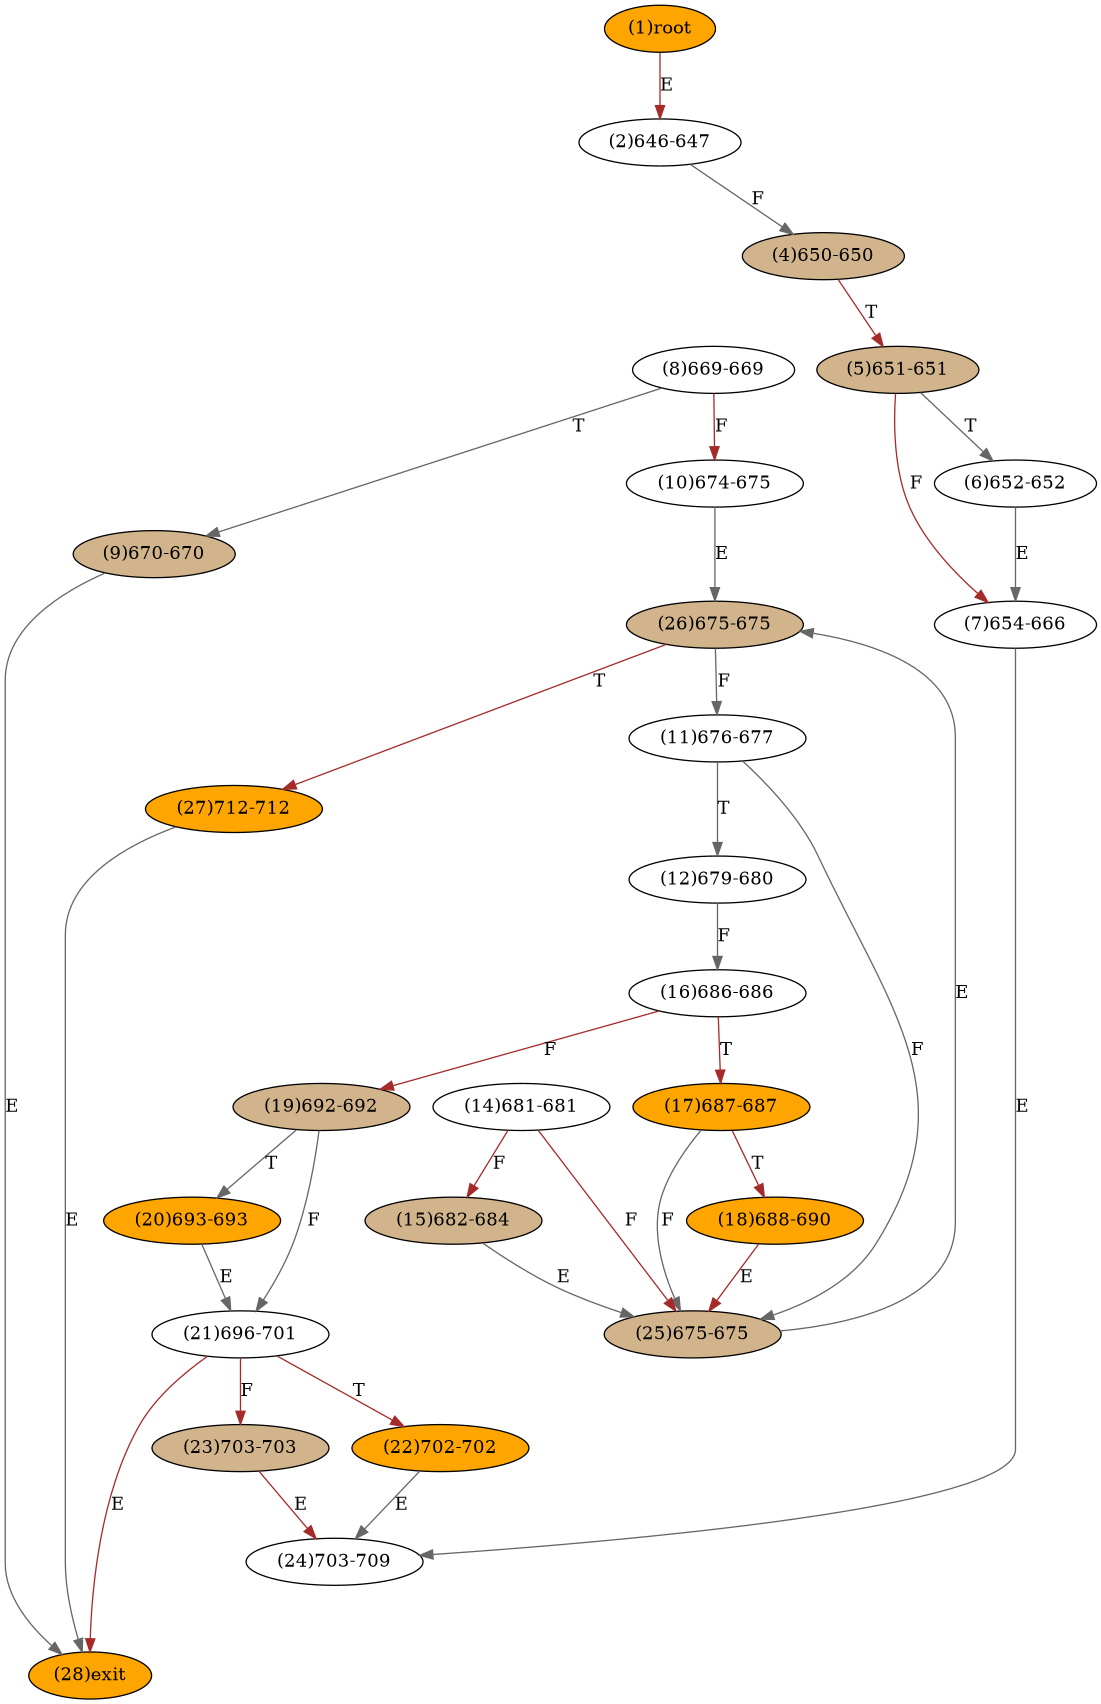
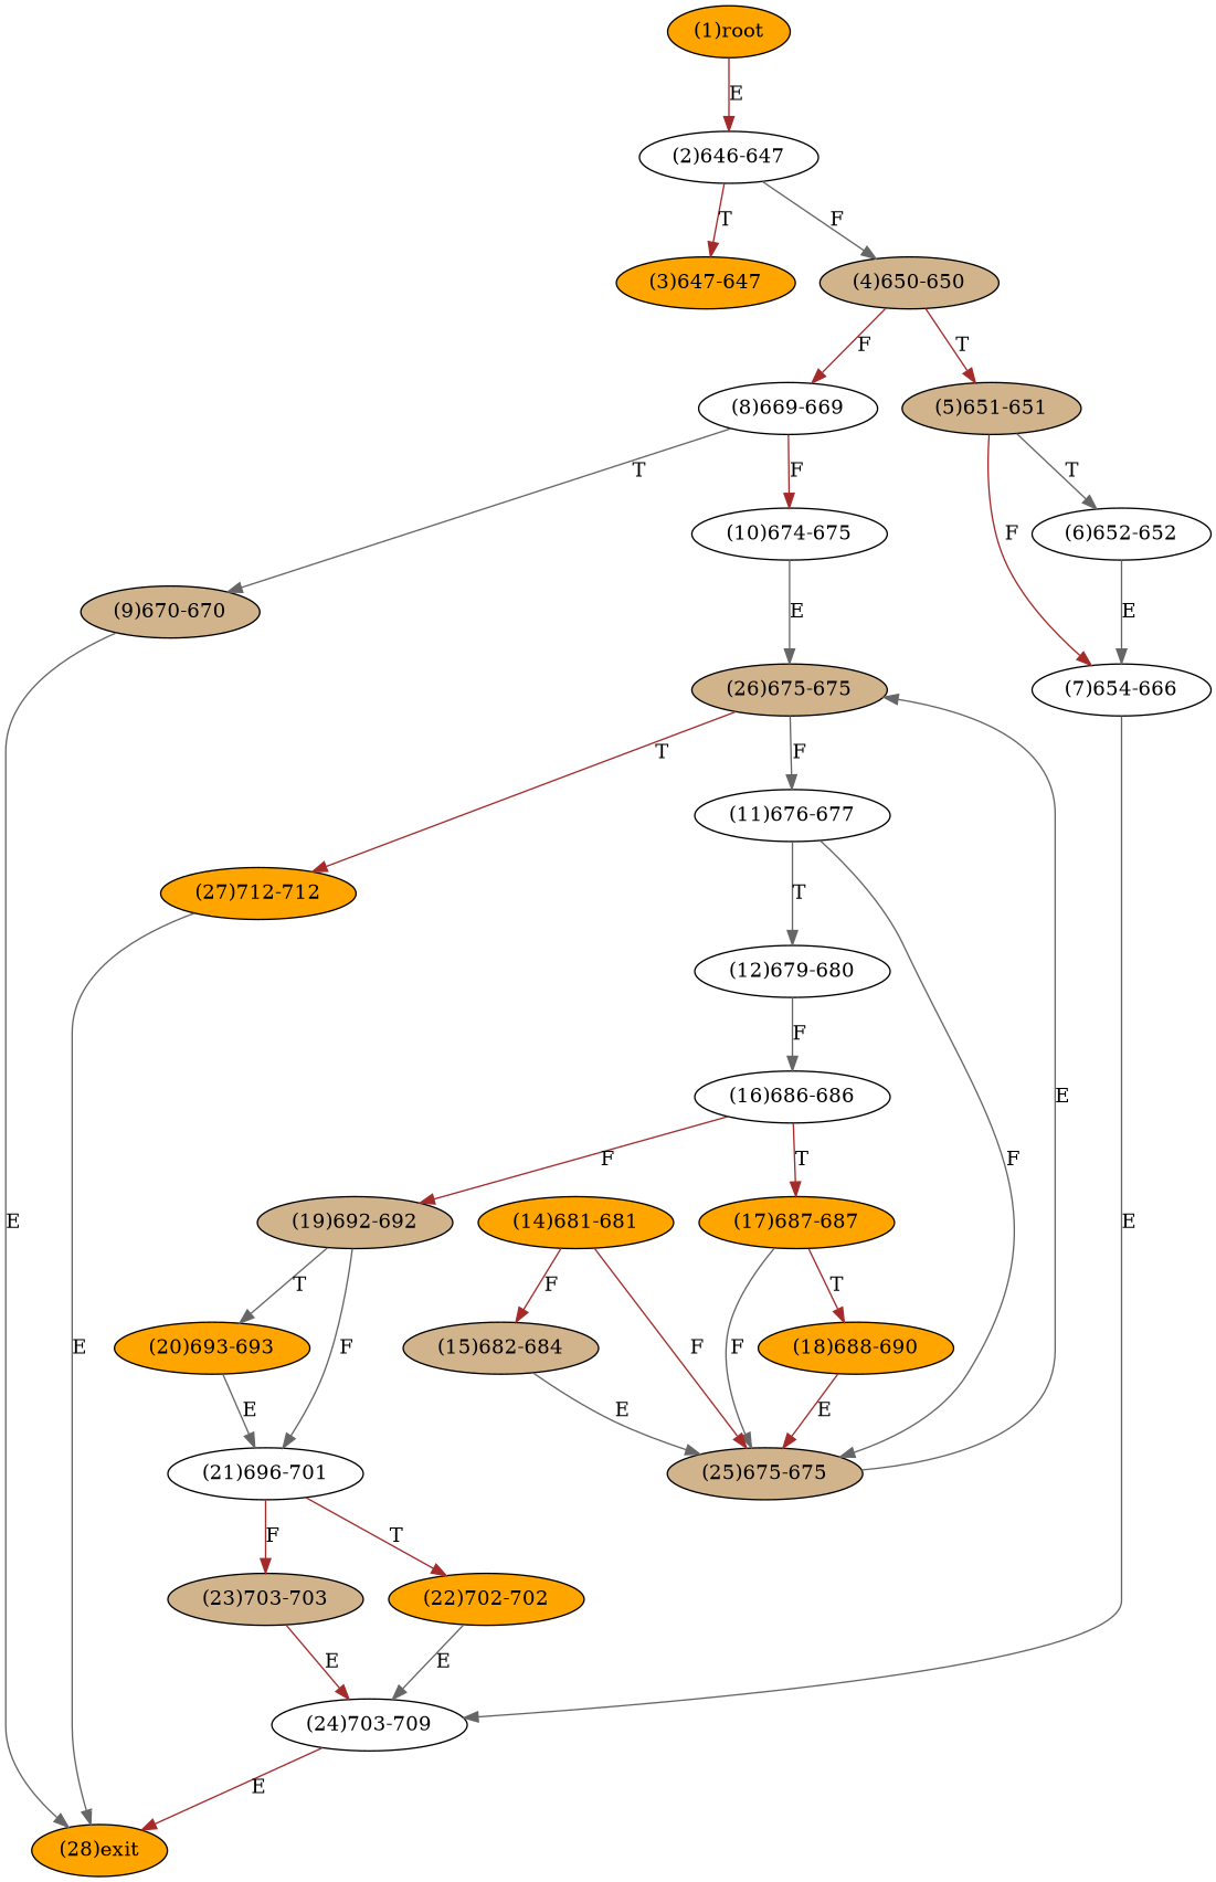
  digraph {
    node [fillcolor=white style=filled]
    edge [color=gray40]
    n1 [fillcolor=orange label="(1)root"]
    n2 [label="(2)646-647"]
+   n3 [fillcolor=orange label="(3)647-647"]
    n4 [fillcolor=tan label="(4)650-650"]
    n5 [fillcolor=tan label="(5)651-651"]
    n6 [label="(8)669-669"]
    n7 [fillcolor=orange label="(28)exit"]
    n8 [label="(6)652-652"]
    n9 [label="(7)654-666"]
    n10 [fillcolor=tan label="(9)670-670"]
    n11 [label="(10)674-675"]
    n12 [label="(24)703-709"]
    n13 [fillcolor=tan label="(26)675-675"]
    n14 [label="(11)676-677"]
    n15 [fillcolor=orange label="(27)712-712"]
    n16 [label="(12)679-680"]
    n17 [fillcolor=tan label="(25)675-675"]
    n18 [label="(16)686-686"]
    n19 [fillcolor=orange label="(17)687-687"]
    n20 [fillcolor=tan label="(19)692-692"]
-   n21 [label="(14)681-681"]
+   n21 [fillcolor=orange label="(14)681-681"]
    n22 [fillcolor=tan label="(15)682-684"]
    n23 [fillcolor=orange label="(18)688-690"]
    n24 [label="(21)696-701"]
    n25 [fillcolor=orange label="(20)693-693"]
    n26 [fillcolor=tan label="(23)703-703"]
    n27 [fillcolor=orange label="(22)702-702"]
    n1 -> n2 [color=brown label=E]
+   n2 -> n3 [color=brown label=T]
    n2 -> n4 [label=F]
    n4 -> n5 [color=brown label=T]
+   n4 -> n6 [color=brown label=F]
    n5 -> n8 [label=T]
    n5 -> n9 [color=brown label=F]
    n6 -> n10 [label=T]
    n6 -> n11 [color=brown label=F]
    n8 -> n9 [label=E]
    n9 -> n12 [label=E]
    n10 -> n7 [label=E]
    n11 -> n13 [label=E]
-   n24 -> n7 [color=brown label=E]
+   n12 -> n7 [color=brown label=E]
    n13 -> n14 [label=F]
    n13 -> n15 [color=brown label=T]
    n14 -> n16 [label=T]
    n14 -> n17 [label=F]
    n15 -> n7 [label=E]
    n16 -> n18 [label=F]
    n17 -> n13 [label=E]
    n18 -> n19 [color=brown label=T]
    n18 -> n20 [color=brown label=F]
    n19 -> n17 [label=F]
    n19 -> n23 [color=brown label=T]
    n20 -> n24 [label=F]
    n20 -> n25 [label=T]
    n21 -> n17 [color=brown label=F]
    n21 -> n22 [color=brown label=F]
    n22 -> n17 [label=E]
    n23 -> n17 [color=brown label=E]
    n24 -> n26 [color=brown label=F]
    n24 -> n27 [color=brown label=T]
    n25 -> n24 [label=E]
    n26 -> n12 [color=brown label=E]
    n27 -> n12 [label=E]
  }
